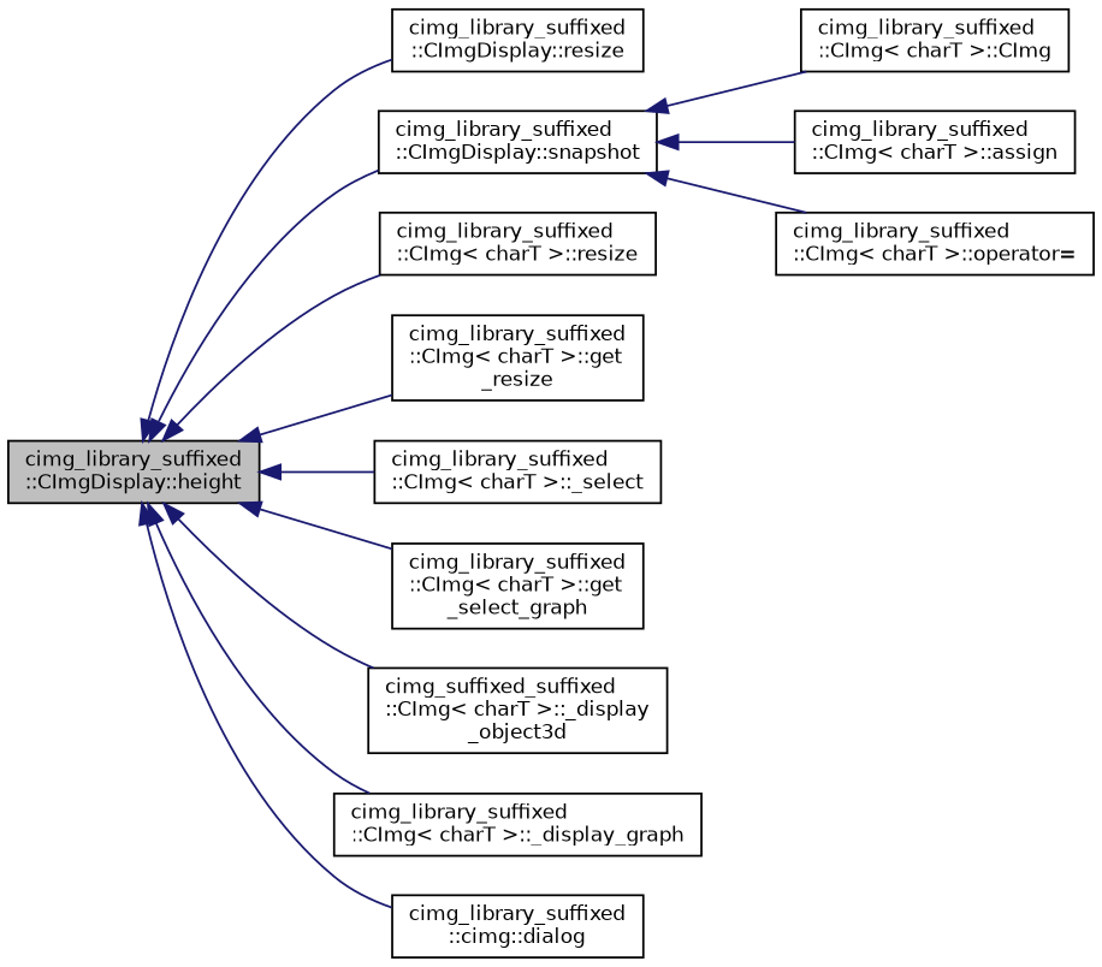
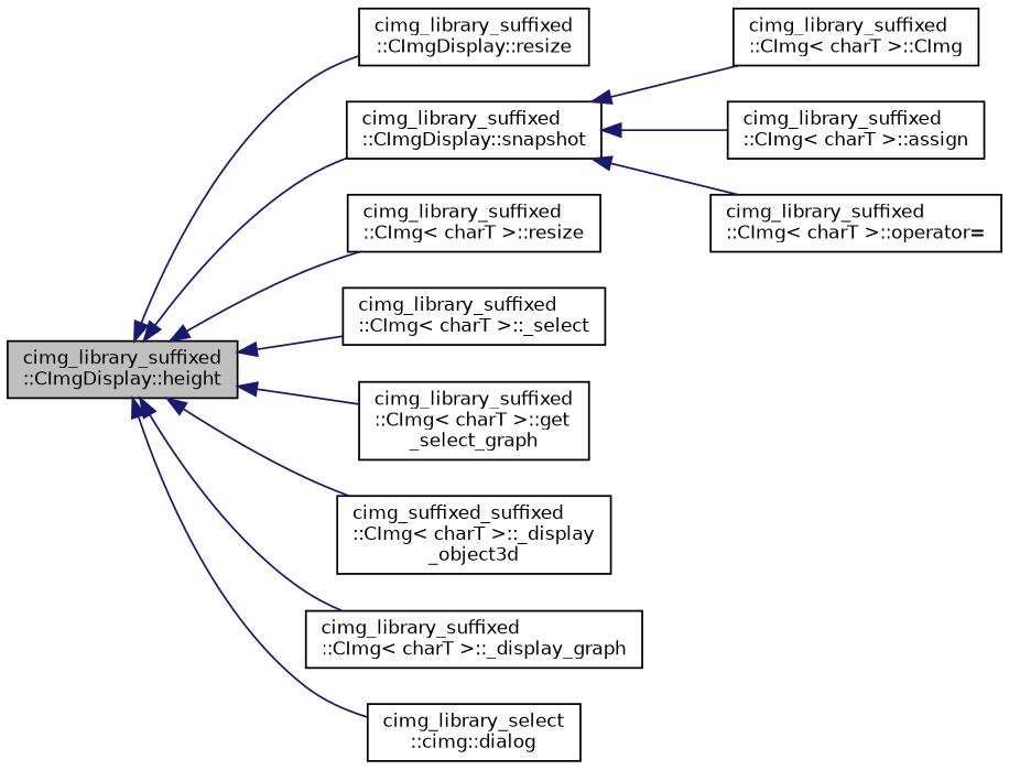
  digraph {
    fontname="DejaVu Sans"
    rankdir=LR
    node [color=black fillcolor=white fontname="DejaVu Sans" fontsize=10 shape=record style=filled]
    edge [color=midnightblue dir=back fontname="DejaVu Sans" fontsize=10 labelfontname=Helvetica labelfontsize=10 style=solid]
    n1 [fillcolor=grey75 fontcolor=black height=0.2 label="cimg_library_suffixed\l::CImgDisplay::height" width=0.4]
    n2 [height=0.2 label="cimg_library_suffixed\l::CImgDisplay::resize" width=0.4]
    n3 [height=0.2 label="cimg_library_suffixed\l::CImgDisplay::snapshot" width=0.4]
    n4 [height=0.2 label="cimg_library_suffixed\l::CImg\< charT \>::resize" width=0.4]
-   n5 [height=0.2 label="cimg_library_suffixed\l::CImg\< charT \>::get\l_resize" width=0.4]
    n6 [height=0.2 label="cimg_library_suffixed\l::CImg\< charT \>::_select" width=0.4]
    n7 [height=0.2 label="cimg_library_suffixed\l::CImg\< charT \>::get\l_select_graph" width=0.4]
    n8 [height=0.2 label="cimg_suffixed_suffixed\l::CImg\< charT \>::_display\l_object3d" width=0.4]
    n9 [height=0.2 label="cimg_library_suffixed\l::CImg\< charT \>::_display_graph" width=0.4]
-   n10 [height=0.2 label="cimg_library_suffixed\l::cimg::dialog" width=0.4]
+   n10 [height=0.2 label="cimg_library_select\l::cimg::dialog" width=0.4]
    n11 [height=0.2 label="cimg_library_suffixed\l::CImg\< charT \>::CImg" width=0.4]
    n12 [height=0.2 label="cimg_library_suffixed\l::CImg\< charT \>::assign" width=0.4]
    n13 [height=0.2 label="cimg_library_suffixed\l::CImg\< charT \>::operator=" width=0.4]
    n1 -> n2
    n1 -> n3
    n1 -> n4
-   n1 -> n5
    n1 -> n6
    n1 -> n7
    n1 -> n8
    n1 -> n9
    n1 -> n10
    n3 -> n11
    n3 -> n12
    n3 -> n13
  }
